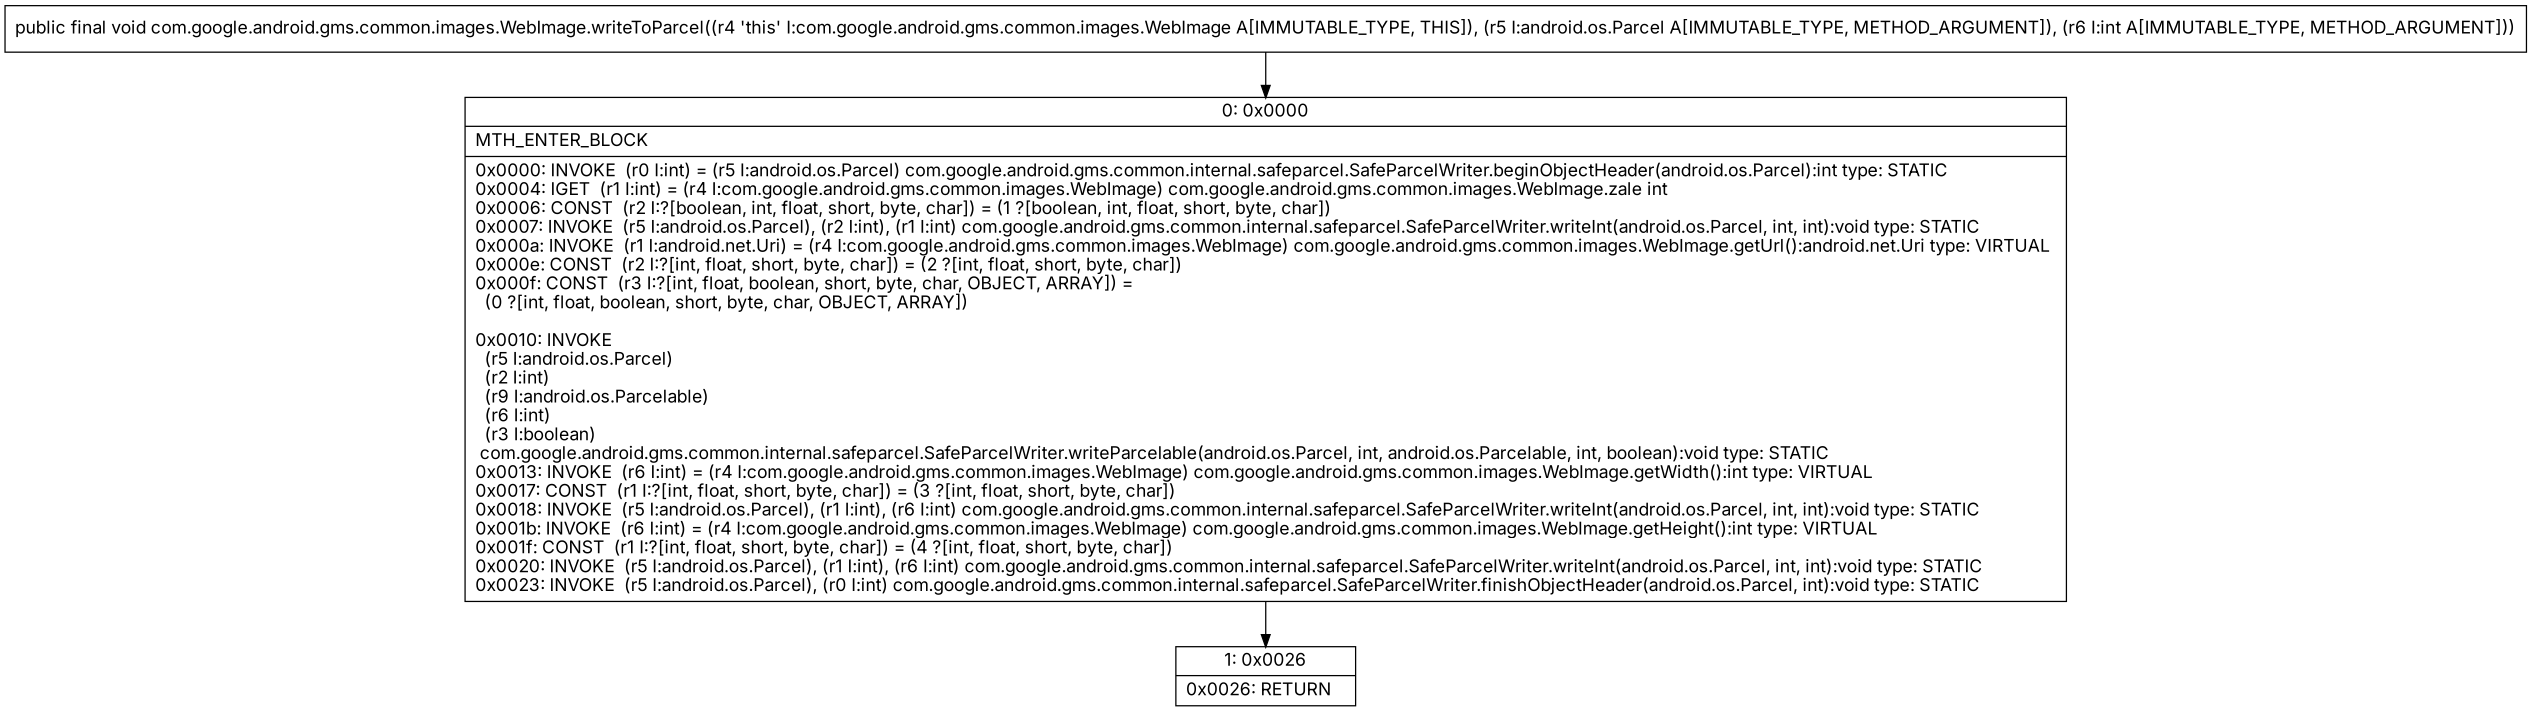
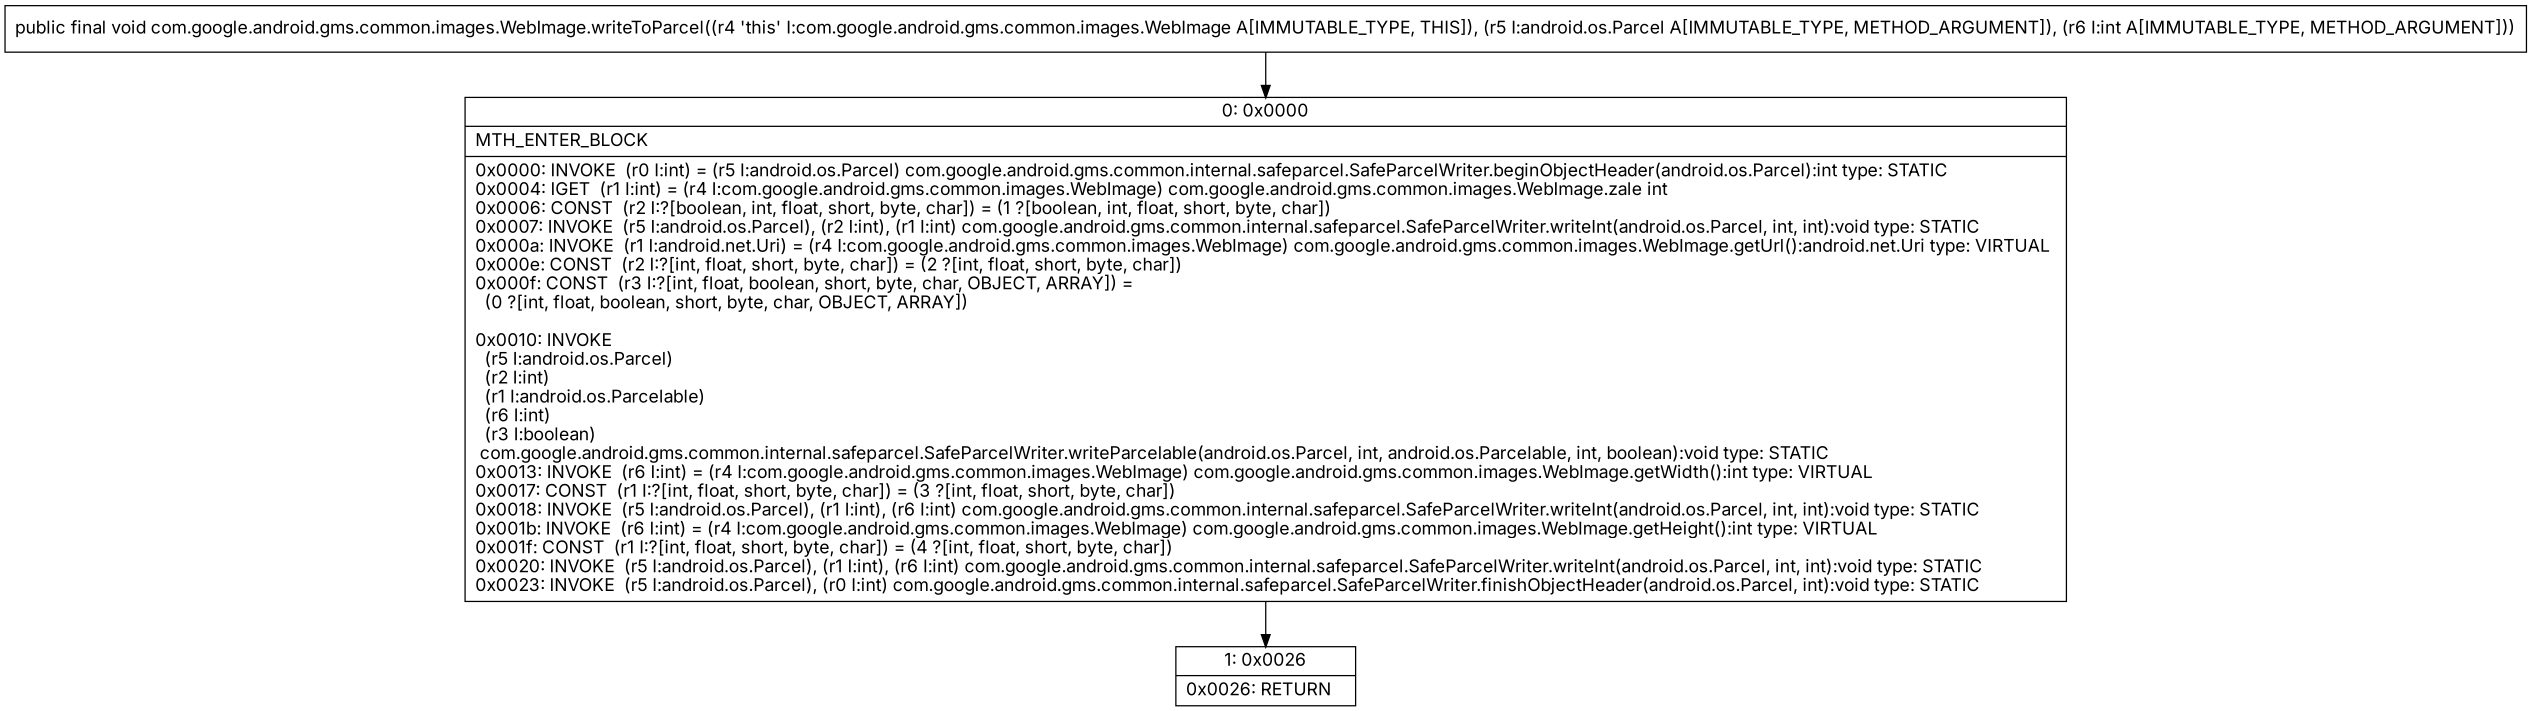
  digraph {
    fontname=Inter
    node [shape=record fontname=Inter]
    edge [fontname=Inter]
-   n1 [label="{0\:\ 0x0000|MTH_ENTER_BLOCK\l|0x0000: INVOKE  (r0 I:int) = (r5 I:android.os.Parcel) com.google.android.gms.common.internal.safeparcel.SafeParcelWriter.beginObjectHeader(android.os.Parcel):int type: STATIC \l0x0004: IGET  (r1 I:int) = (r4 I:com.google.android.gms.common.images.WebImage) com.google.android.gms.common.images.WebImage.zale int \l0x0006: CONST  (r2 I:?[boolean, int, float, short, byte, char]) = (1 ?[boolean, int, float, short, byte, char]) \l0x0007: INVOKE  (r5 I:android.os.Parcel), (r2 I:int), (r1 I:int) com.google.android.gms.common.internal.safeparcel.SafeParcelWriter.writeInt(android.os.Parcel, int, int):void type: STATIC \l0x000a: INVOKE  (r1 I:android.net.Uri) = (r4 I:com.google.android.gms.common.images.WebImage) com.google.android.gms.common.images.WebImage.getUrl():android.net.Uri type: VIRTUAL \l0x000e: CONST  (r2 I:?[int, float, short, byte, char]) = (2 ?[int, float, short, byte, char]) \l0x000f: CONST  (r3 I:?[int, float, boolean, short, byte, char, OBJECT, ARRAY]) = \l  (0 ?[int, float, boolean, short, byte, char, OBJECT, ARRAY])\l \l0x0010: INVOKE  \l  (r5 I:android.os.Parcel)\l  (r2 I:int)\l  (r9 I:android.os.Parcelable)\l  (r6 I:int)\l  (r3 I:boolean)\l com.google.android.gms.common.internal.safeparcel.SafeParcelWriter.writeParcelable(android.os.Parcel, int, android.os.Parcelable, int, boolean):void type: STATIC \l0x0013: INVOKE  (r6 I:int) = (r4 I:com.google.android.gms.common.images.WebImage) com.google.android.gms.common.images.WebImage.getWidth():int type: VIRTUAL \l0x0017: CONST  (r1 I:?[int, float, short, byte, char]) = (3 ?[int, float, short, byte, char]) \l0x0018: INVOKE  (r5 I:android.os.Parcel), (r1 I:int), (r6 I:int) com.google.android.gms.common.internal.safeparcel.SafeParcelWriter.writeInt(android.os.Parcel, int, int):void type: STATIC \l0x001b: INVOKE  (r6 I:int) = (r4 I:com.google.android.gms.common.images.WebImage) com.google.android.gms.common.images.WebImage.getHeight():int type: VIRTUAL \l0x001f: CONST  (r1 I:?[int, float, short, byte, char]) = (4 ?[int, float, short, byte, char]) \l0x0020: INVOKE  (r5 I:android.os.Parcel), (r1 I:int), (r6 I:int) com.google.android.gms.common.internal.safeparcel.SafeParcelWriter.writeInt(android.os.Parcel, int, int):void type: STATIC \l0x0023: INVOKE  (r5 I:android.os.Parcel), (r0 I:int) com.google.android.gms.common.internal.safeparcel.SafeParcelWriter.finishObjectHeader(android.os.Parcel, int):void type: STATIC \l}"]
+   n1 [label="{0\:\ 0x0000|MTH_ENTER_BLOCK\l|0x0000: INVOKE  (r0 I:int) = (r5 I:android.os.Parcel) com.google.android.gms.common.internal.safeparcel.SafeParcelWriter.beginObjectHeader(android.os.Parcel):int type: STATIC \l0x0004: IGET  (r1 I:int) = (r4 I:com.google.android.gms.common.images.WebImage) com.google.android.gms.common.images.WebImage.zale int \l0x0006: CONST  (r2 I:?[boolean, int, float, short, byte, char]) = (1 ?[boolean, int, float, short, byte, char]) \l0x0007: INVOKE  (r5 I:android.os.Parcel), (r2 I:int), (r1 I:int) com.google.android.gms.common.internal.safeparcel.SafeParcelWriter.writeInt(android.os.Parcel, int, int):void type: STATIC \l0x000a: INVOKE  (r1 I:android.net.Uri) = (r4 I:com.google.android.gms.common.images.WebImage) com.google.android.gms.common.images.WebImage.getUrl():android.net.Uri type: VIRTUAL \l0x000e: CONST  (r2 I:?[int, float, short, byte, char]) = (2 ?[int, float, short, byte, char]) \l0x000f: CONST  (r3 I:?[int, float, boolean, short, byte, char, OBJECT, ARRAY]) = \l  (0 ?[int, float, boolean, short, byte, char, OBJECT, ARRAY])\l \l0x0010: INVOKE  \l  (r5 I:android.os.Parcel)\l  (r2 I:int)\l  (r1 I:android.os.Parcelable)\l  (r6 I:int)\l  (r3 I:boolean)\l com.google.android.gms.common.internal.safeparcel.SafeParcelWriter.writeParcelable(android.os.Parcel, int, android.os.Parcelable, int, boolean):void type: STATIC \l0x0013: INVOKE  (r6 I:int) = (r4 I:com.google.android.gms.common.images.WebImage) com.google.android.gms.common.images.WebImage.getWidth():int type: VIRTUAL \l0x0017: CONST  (r1 I:?[int, float, short, byte, char]) = (3 ?[int, float, short, byte, char]) \l0x0018: INVOKE  (r5 I:android.os.Parcel), (r1 I:int), (r6 I:int) com.google.android.gms.common.internal.safeparcel.SafeParcelWriter.writeInt(android.os.Parcel, int, int):void type: STATIC \l0x001b: INVOKE  (r6 I:int) = (r4 I:com.google.android.gms.common.images.WebImage) com.google.android.gms.common.images.WebImage.getHeight():int type: VIRTUAL \l0x001f: CONST  (r1 I:?[int, float, short, byte, char]) = (4 ?[int, float, short, byte, char]) \l0x0020: INVOKE  (r5 I:android.os.Parcel), (r1 I:int), (r6 I:int) com.google.android.gms.common.internal.safeparcel.SafeParcelWriter.writeInt(android.os.Parcel, int, int):void type: STATIC \l0x0023: INVOKE  (r5 I:android.os.Parcel), (r0 I:int) com.google.android.gms.common.internal.safeparcel.SafeParcelWriter.finishObjectHeader(android.os.Parcel, int):void type: STATIC \l}"]
    n2 [label="{1\:\ 0x0026|0x0026: RETURN   \l}"]
    n3 [label="{public final void com.google.android.gms.common.images.WebImage.writeToParcel((r4 'this' I:com.google.android.gms.common.images.WebImage A[IMMUTABLE_TYPE, THIS]), (r5 I:android.os.Parcel A[IMMUTABLE_TYPE, METHOD_ARGUMENT]), (r6 I:int A[IMMUTABLE_TYPE, METHOD_ARGUMENT])) }"]
    n1 -> n2
    n3 -> n1
  }
